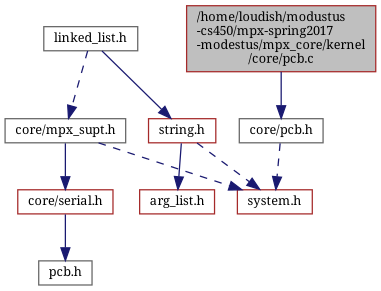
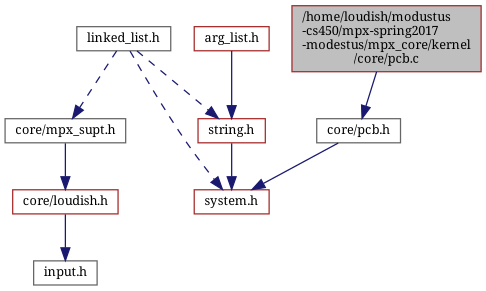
  digraph {
    fontname="Noto Serif"
    node [color=brown fillcolor=white fontname="Noto Serif" fontsize=10 shape=record style=filled]
    edge [color=midnightblue fontname="Noto Serif" fontsize=10 labelfontname=Helvetica labelfontsize=10 style=solid]
    n1 [fillcolor=grey75 fontcolor=black height=0.2 label="/home/loudish/modustus\l-cs450/mpx-spring2017\l-modestus/mpx_core/kernel\l/core/pcb.c" width=0.4]
    n2 [color=gray40 height=0.2 label="core/pcb.h" width=0.4]
    n3 [height=0.2 label="system.h" width=0.4]
    n4 [color=gray40 height=0.2 label="linked_list.h" width=0.4]
    n5 [height=0.2 label="string.h" width=0.4]
    n6 [color=gray40 height=0.2 label="core/mpx_supt.h" width=0.4]
    n7 [height=0.2 label="arg_list.h" width=0.4]
-   n8 [height=0.2 label="core/serial.h" width=0.4]
-   n9 [color=gray40 height=0.2 label="pcb.h" width=0.4]
+   n8 [height=0.2 label="core/loudish.h" width=0.4]
+   n9 [color=gray40 height=0.2 label="input.h" width=0.4]
    n1 -> n2
-   n2 -> n3 [style=dashed]
-   n4 -> n5
+   n2 -> n3
+   n4 -> n5 [style=dashed]
    n4 -> n6 [style=dashed]
-   n5 -> n3 [style=dashed]
-   n5 -> n7
-   n6 -> n3 [style=dashed]
+   n5 -> n3
+   n7 -> n5
+   n4 -> n3 [style=dashed]
    n6 -> n8
    n8 -> n9
  }
